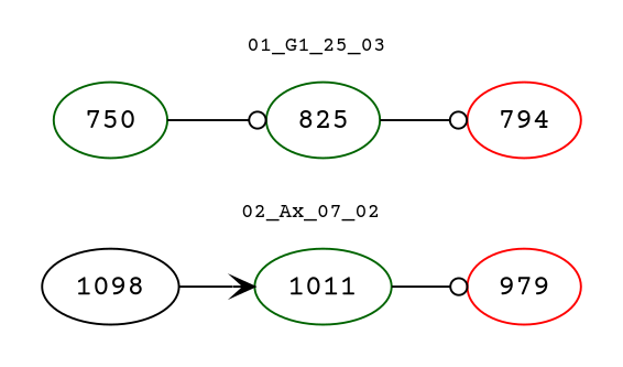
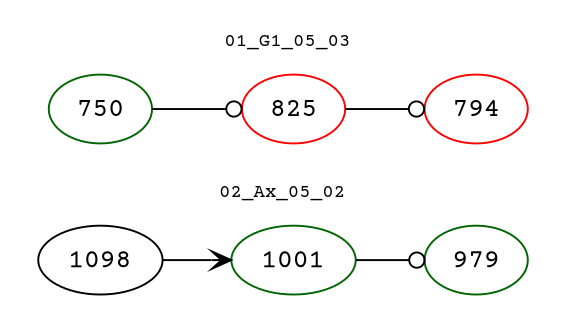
  digraph {
    fontname="Courier Prime"
    rankdir=LR
    node [color=darkgreen fontname="Courier Prime"]
    edge [arrowhead=odot color=black fontname="Courier Prime"]
    n1 [color=black label=1098]
-   n2 [label=1011]
-   n3 [color=red label=979]
+   n2 [label=1001]
+   n3 [label=979]
    n4 [label=750]
-   n5 [label=825]
+   n5 [color=red label=825]
    n6 [color=red label=794]
    subgraph cluster_1 {
      color=white
      fontsize=10
-     label="02_Ax_07_02"
+     label="02_Ax_05_02"
      n1
      n2
      n3
    }
    subgraph cluster_2 {
      color=white
      fontsize=10
-     label="01_G1_25_03"
+     label="01_G1_05_03"
      n4
      n5
      n6
    }
    n1 -> n2 [arrowhead=vee]
    n2 -> n3
    n4 -> n5
    n5 -> n6
  }
